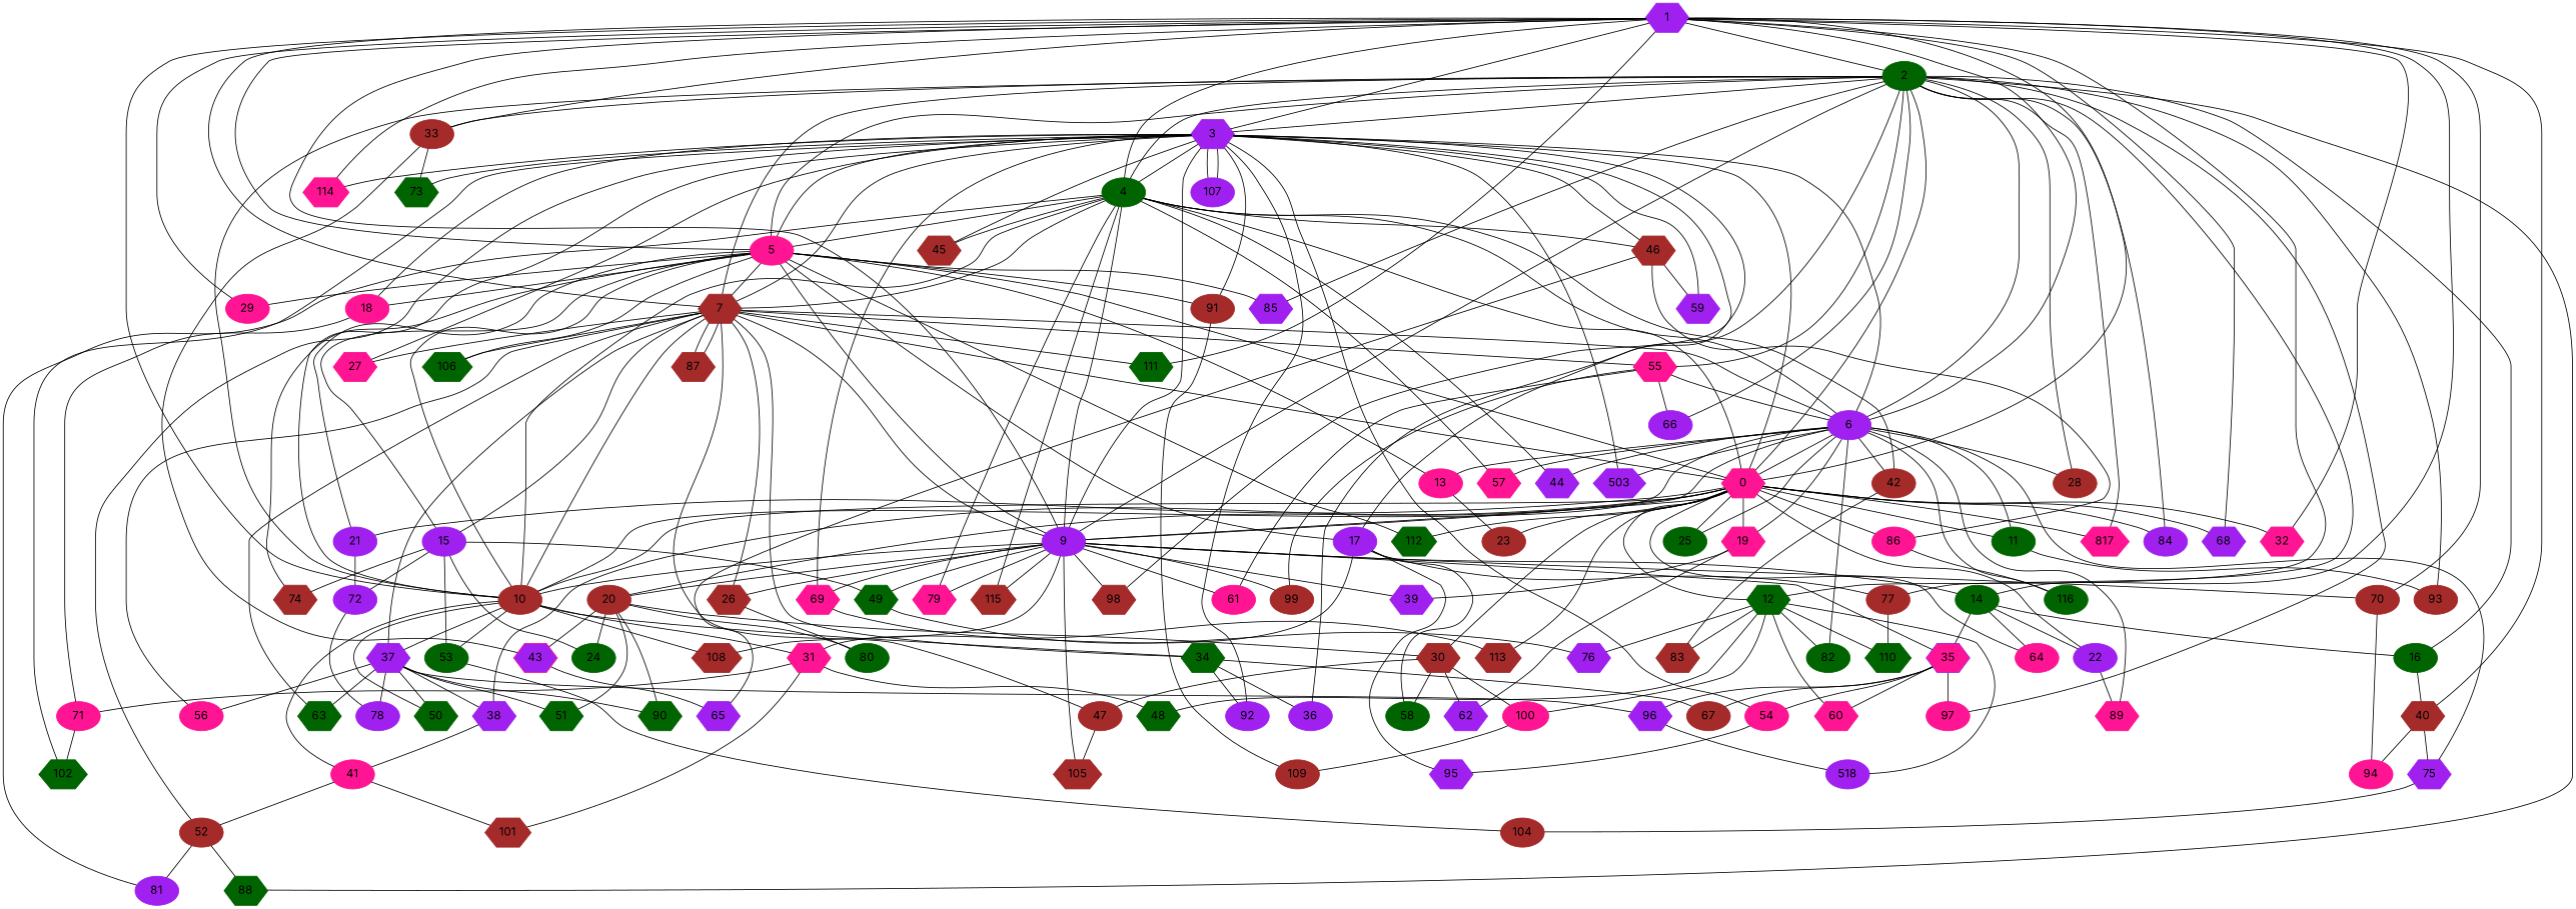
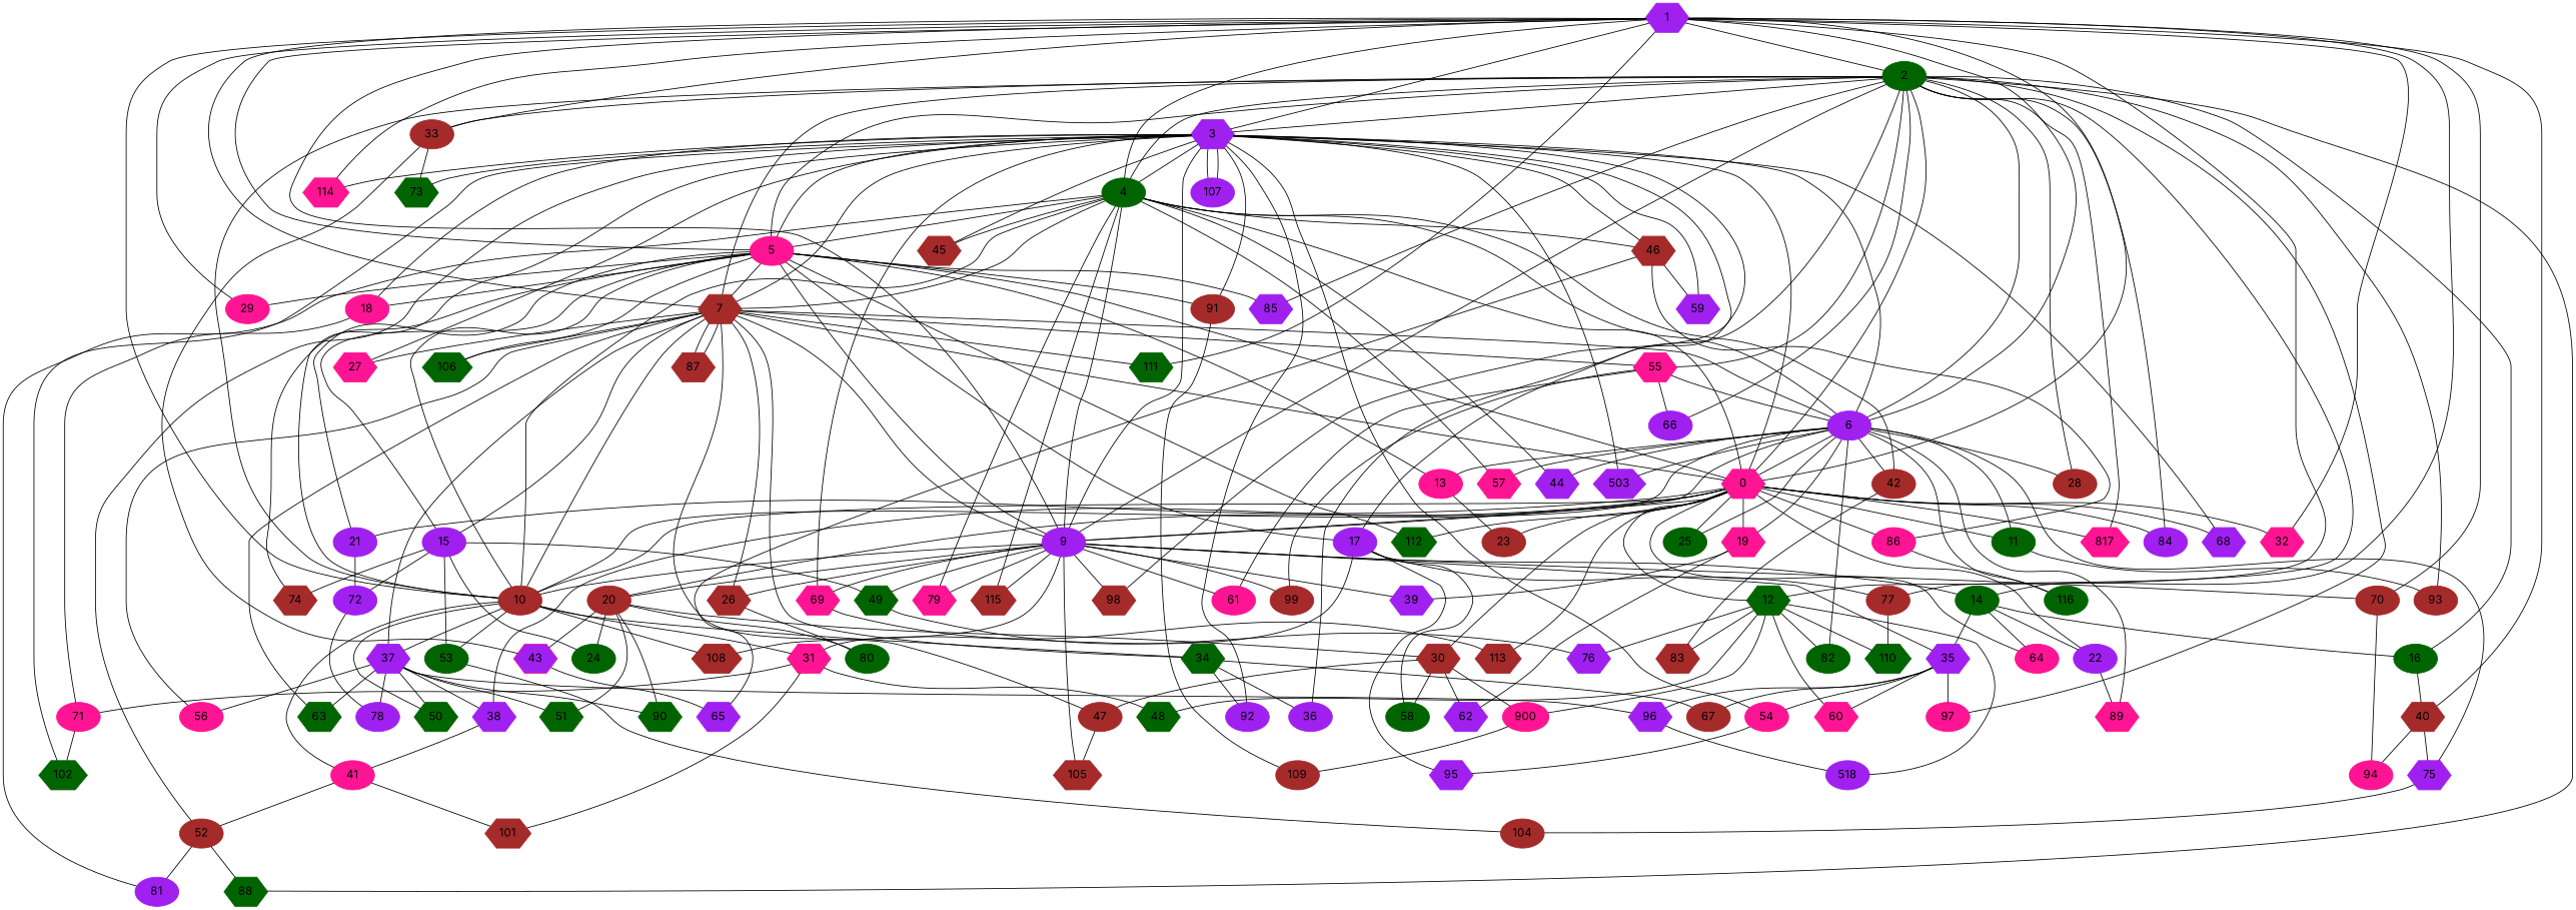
  graph {
    fontname=Inter
    node [color=purple fontname=Inter shape=hexagon style=filled]
    edge [fontname=Inter]
    2 [color=darkgreen shape=ellipse]
    1
    3
    4 [color=darkgreen shape=ellipse]
    5 [color=deeppink shape=ellipse]
    6 [shape=ellipse]
    7 [color=brown]
    n8 [color=deeppink label=0]
    9 [shape=ellipse]
    10 [color=brown shape=ellipse]
    12 [color=darkgreen]
    14 [color=darkgreen shape=ellipse]
    29 [color=deeppink shape=ellipse]
    32 [color=deeppink]
    33 [color=brown shape=ellipse]
    40 [color=brown]
    68
    70 [color=brown shape=ellipse]
    111 [color=darkgreen]
    114 [color=deeppink]
    16 [color=darkgreen shape=ellipse]
    28 [color=brown shape=ellipse]
    36 [shape=ellipse]
    55 [color=deeppink]
    66 [shape=ellipse]
    77 [color=brown shape=ellipse]
    84 [shape=ellipse]
    85
    88 [color=darkgreen]
    93 [color=brown shape=ellipse]
    97 [color=deeppink shape=ellipse]
    n32 [color=deeppink label=817]
    17 [shape=ellipse]
    18 [color=deeppink shape=ellipse]
    27 [color=deeppink]
    45 [color=brown]
    46 [color=brown]
    52 [color=brown shape=ellipse]
    54 [color=deeppink shape=ellipse]
    59
    69 [color=deeppink]
    73 [color=darkgreen]
    91 [color=brown shape=ellipse]
    92 [shape=ellipse]
    98 [color=brown]
    102 [color=darkgreen]
    n47 [label=503]
    107 [shape=ellipse]
    42 [color=brown shape=ellipse]
    44
    57 [color=deeppink]
    79 [color=deeppink]
    81 [shape=ellipse]
    115 [color=brown]
    13 [color=deeppink shape=ellipse]
    15 [shape=ellipse]
    21 [shape=ellipse]
    74 [color=brown]
    106 [color=darkgreen]
    112 [color=darkgreen]
    11 [color=darkgreen shape=ellipse]
    19 [color=deeppink]
    25 [color=darkgreen shape=ellipse]
    75
    82 [color=darkgreen shape=ellipse]
    89 [color=deeppink]
    116 [color=darkgreen shape=ellipse]
    26 [color=brown]
    34 [color=darkgreen]
    37
    47 [color=brown shape=ellipse]
    56 [color=deeppink shape=ellipse]
    63 [color=darkgreen]
    87 [color=brown]
    20 [color=brown shape=ellipse]
    22 [shape=ellipse]
    23 [color=brown shape=ellipse]
    30 [color=brown]
    38
    64 [color=deeppink shape=ellipse]
    86 [color=deeppink shape=ellipse]
    113 [color=brown]
-   35 [fillcolor=deeppink]
+   35
    39
    49 [color=darkgreen]
    61 [color=deeppink shape=ellipse]
    99 [color=brown shape=ellipse]
    105 [color=brown]
    108 [color=brown]
    31 [color=deeppink]
    41 [color=deeppink shape=ellipse]
    50 [color=darkgreen]
    53 [color=darkgreen shape=ellipse]
    48 [color=darkgreen]
    60 [color=deeppink]
    76
    83 [color=brown]
-   100 [color=deeppink shape=ellipse]
+   100 [color=deeppink shape=ellipse label=900]
    110 [color=darkgreen]
    n100 [label=518 shape=ellipse]
    43 [color=deeppink fillcolor=purple]
    94 [color=deeppink shape=ellipse]
    58 [color=darkgreen shape=ellipse]
    95
    71 [color=deeppink shape=ellipse]
    65
    109 [color=brown shape=ellipse]
    24 [color=darkgreen shape=ellipse]
    72 [shape=ellipse]
    62
    104 [color=brown shape=ellipse]
    80 [color=darkgreen shape=ellipse]
    67 [color=brown shape=ellipse]
    51 [color=darkgreen]
    90 [color=darkgreen]
    96
    78 [shape=ellipse]
    101 [color=brown]
    2 -- 3
    2 -- 4
    2 -- 5
    2 -- 6
    2 -- 7
    2 -- n8
    2 -- 9
    2 -- 10
    2 -- 33
    2 -- 16
    2 -- 28
    2 -- 36
    2 -- 55
    2 -- 66
    2 -- 77
    2 -- 84
    2 -- 85
    2 -- 88
    2 -- 93
    2 -- 97
    2 -- n32
    1 -- 2
    1 -- 3
    1 -- 4
    1 -- 5
    1 -- 6
    1 -- 7
    1 -- n8
    1 -- 9
    1 -- 10
    1 -- 12
    1 -- 14
    1 -- 29
    1 -- 32
    1 -- 33
    1 -- 40
-   1 -- 68
+   3 -- 68
    1 -- 70
    1 -- 111
    1 -- 114
    3 -- 4
    3 -- 5
    3 -- 6
    3 -- 7
    3 -- n8
    3 -- 9
    3 -- 10
    3 -- 114
    3 -- 17
    3 -- 18
    3 -- 27
    3 -- 45
    3 -- 46
    3 -- 52
    3 -- 54
    3 -- 59
    3 -- 69
    3 -- 73
    3 -- 91
    3 -- 92
    3 -- 98
    3 -- 102
    3 -- n47
    3 -- 107
    3 -- 107
    4 -- 5
    4 -- 6
    4 -- 7
    4 -- n8
    4 -- 9
    4 -- 10
    4 -- 45
    4 -- 46
    4 -- 42
    4 -- 44
    4 -- 57
    4 -- 79
    4 -- 81
    4 -- 115
    5 -- 7
    5 -- n8
    5 -- 9
    5 -- 10
    5 -- 29
    5 -- 85
    5 -- 17
    5 -- 18
    5 -- 91
    5 -- 13
    5 -- 15
    5 -- 21
    5 -- 74
    5 -- 106
    5 -- 112
    6 -- 7
    6 -- n8
    6 -- 9
    6 -- 10
    6 -- 28
    6 -- n47
    6 -- 42
    6 -- 44
    6 -- 57
    6 -- 13
    6 -- 11
    6 -- 19
    6 -- 25
    6 -- 75
    6 -- 82
    6 -- 89
    6 -- 116
    7 -- n8
    7 -- 9
    7 -- 10
    7 -- 111
    7 -- 55
    7 -- 27
    7 -- 15
    7 -- 106
    7 -- 26
    7 -- 34
    7 -- 37
    7 -- 47
    7 -- 56
    7 -- 63
    7 -- 87
    7 -- 87
    n8 -- 9
    n8 -- 10
    n8 -- 12
    n8 -- 32
    n8 -- 68
    n8 -- 84
    n8 -- n32
    n8 -- 21
    n8 -- 112
    n8 -- 11
    n8 -- 19
    n8 -- 25
    n8 -- 20
    n8 -- 22
    n8 -- 23
    n8 -- 30
    n8 -- 38
    n8 -- 64
    n8 -- 86
    n8 -- 113
    9 -- 10
    9 -- 14
    9 -- 70
    9 -- 69
    9 -- 98
    9 -- 79
    9 -- 115
    9 -- 26
    9 -- 20
    9 -- 35
    9 -- 39
    9 -- 49
    9 -- 61
    9 -- 99
    9 -- 105
    9 -- 108
    10 -- 34
    10 -- 37
    10 -- 108
    10 -- 31
    10 -- 41
    10 -- 50
    10 -- 53
    12 -- 82
    12 -- 48
    12 -- 60
    12 -- 76
    12 -- 83
    12 -- 100
    12 -- 110
    12 -- n100
    14 -- 16
    14 -- 22
    14 -- 64
    14 -- 35
    33 -- 73
    33 -- 43
    40 -- 75
    40 -- 94
    70 -- 94
    16 -- 40
    55 -- 6
    55 -- 66
    55 -- 61
    55 -- 99
    77 -- 110
    17 -- 77
    17 -- 31
    17 -- 58
    17 -- 95
    18 -- 71
    46 -- 59
    46 -- 86
    46 -- 65
    52 -- 88
    52 -- 81
    54 -- 95
    69 -- 113
    91 -- 109
    42 -- 83
    13 -- 23
    15 -- 74
    15 -- 49
    15 -- 53
    15 -- 24
    15 -- 72
    21 -- 72
    11 -- 93
    19 -- 39
    19 -- 62
    75 -- 104
    26 -- 80
    34 -- 36
    34 -- 92
    34 -- 67
    37 -- 56
    37 -- 63
    37 -- 38
    37 -- 50
    37 -- 51
    37 -- 90
    37 -- 96
    37 -- 78
    47 -- 105
    20 -- 30
    20 -- 43
    20 -- 24
    20 -- 80
    20 -- 51
    20 -- 90
    22 -- 89
    30 -- 47
    30 -- 100
    30 -- 58
    30 -- 62
    38 -- 41
    86 -- 116
    35 -- 97
    35 -- 54
    35 -- 60
    35 -- 67
    35 -- 96
    49 -- 76
    31 -- 48
    31 -- 71
    31 -- 101
    41 -- 52
    41 -- 101
    53 -- 104
    100 -- 109
    43 -- 65
    71 -- 102
    72 -- 78
    96 -- n100
  }
